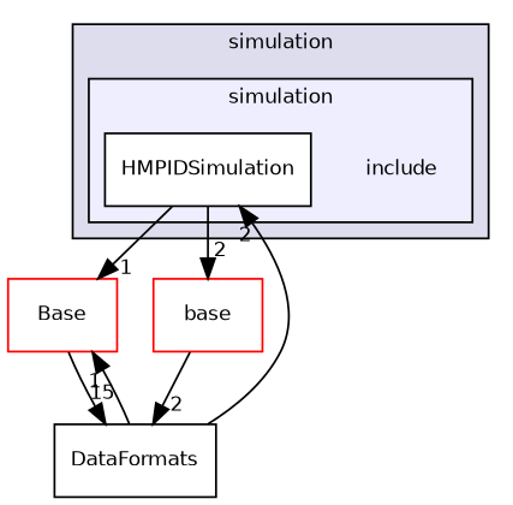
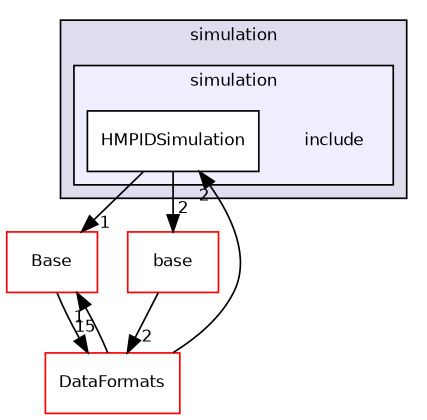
  digraph {
    compound=true
    node [fontname=Helvetica fontsize=10 shape=box color=red]
    edge [headlabel=2 labeldistance=1.5 labelfontname=Helvetica labelfontsize=10]
    n1 [label=include shape=plaintext color=""]
    n2 [color=black fillcolor=white label=HMPIDSimulation style=filled]
    n3 [label=Base]
    n4 [label=base]
-   n5 [color=black label=DataFormats]
+   n5 [label=DataFormats]
    subgraph cluster_1 {
      bgcolor="#ddddee"
      fontname=Helvetica
      fontsize=10
      label=simulation
      pencolor=black
      subgraph cluster_2 {
        bgcolor="#eeeeff"
        fontname=Helvetica
        fontsize=10
        label=simulation
        pencolor=black
        n1
        n2
      }
    }
    n2 -> n3 [headlabel=1]
    n2 -> n4
    n3 -> n5 [headlabel=15]
    n4 -> n5
    n5 -> n2
    n5 -> n3 [headlabel=1]
  }
